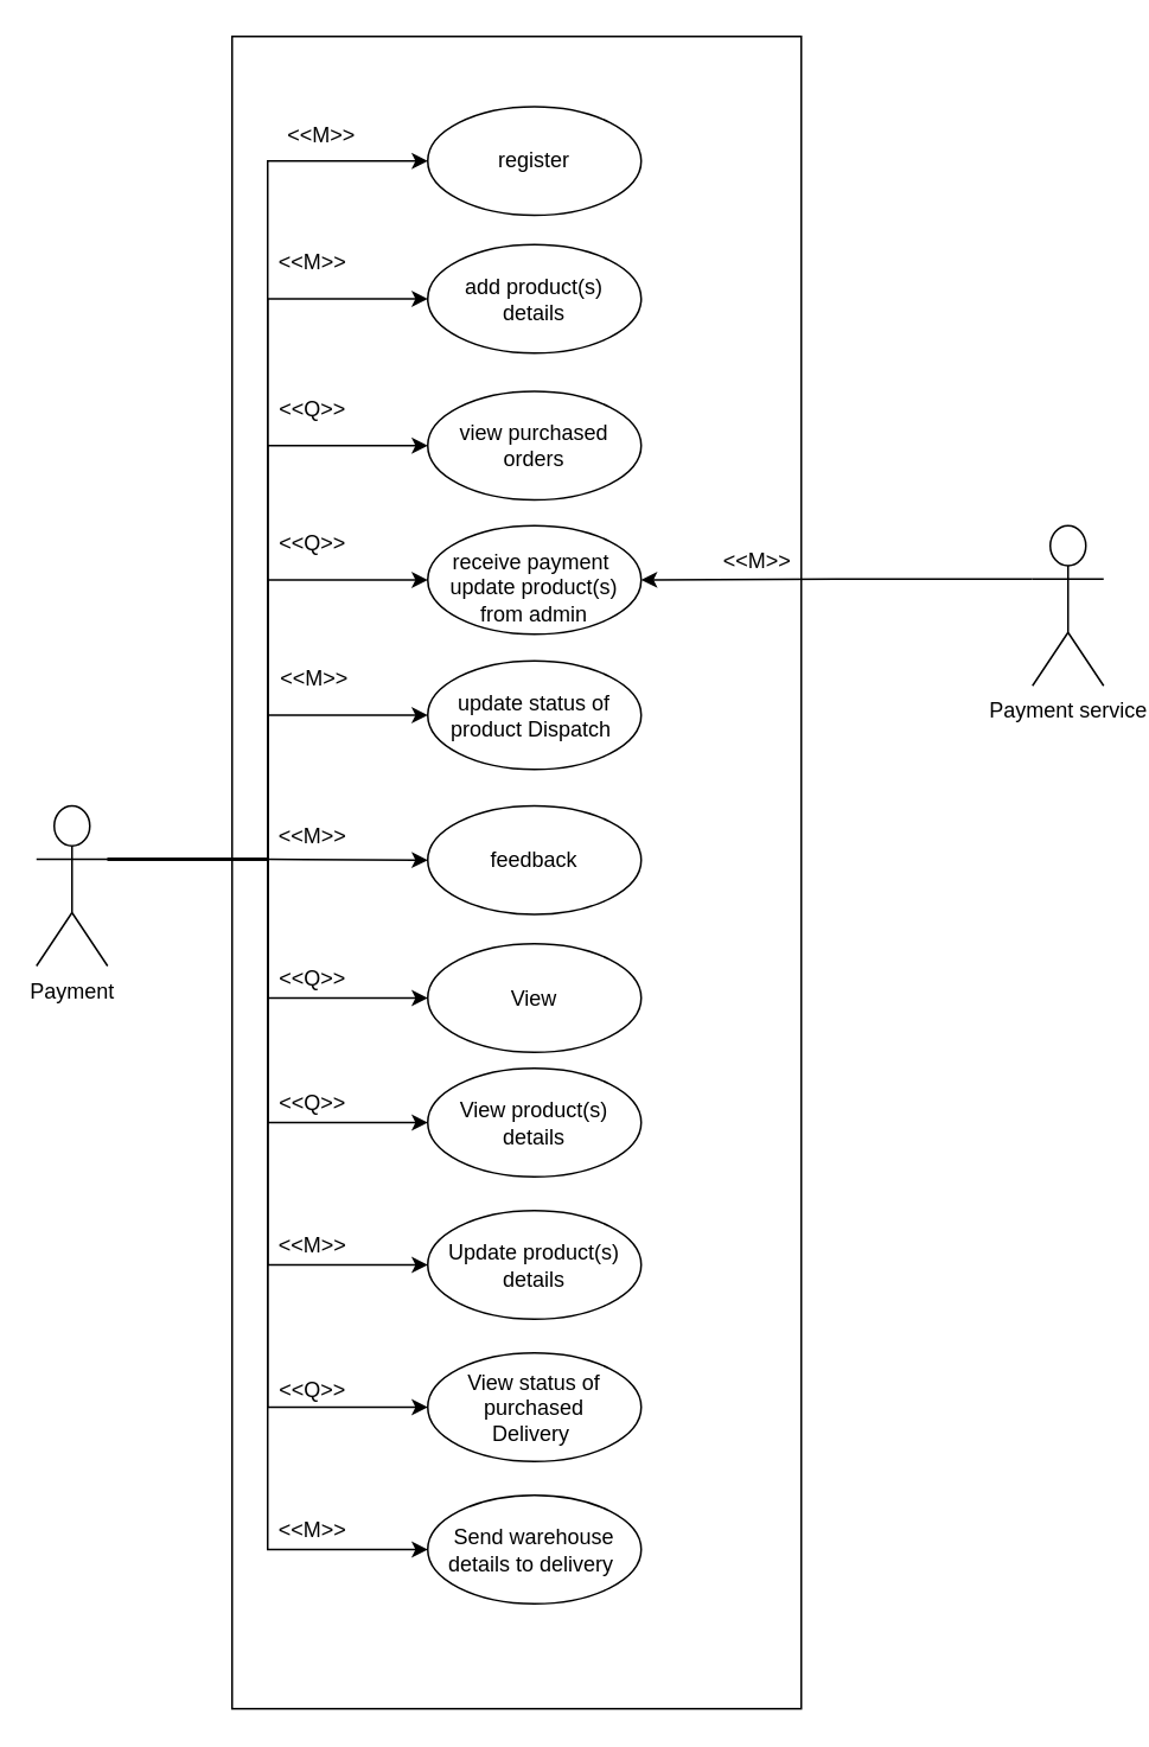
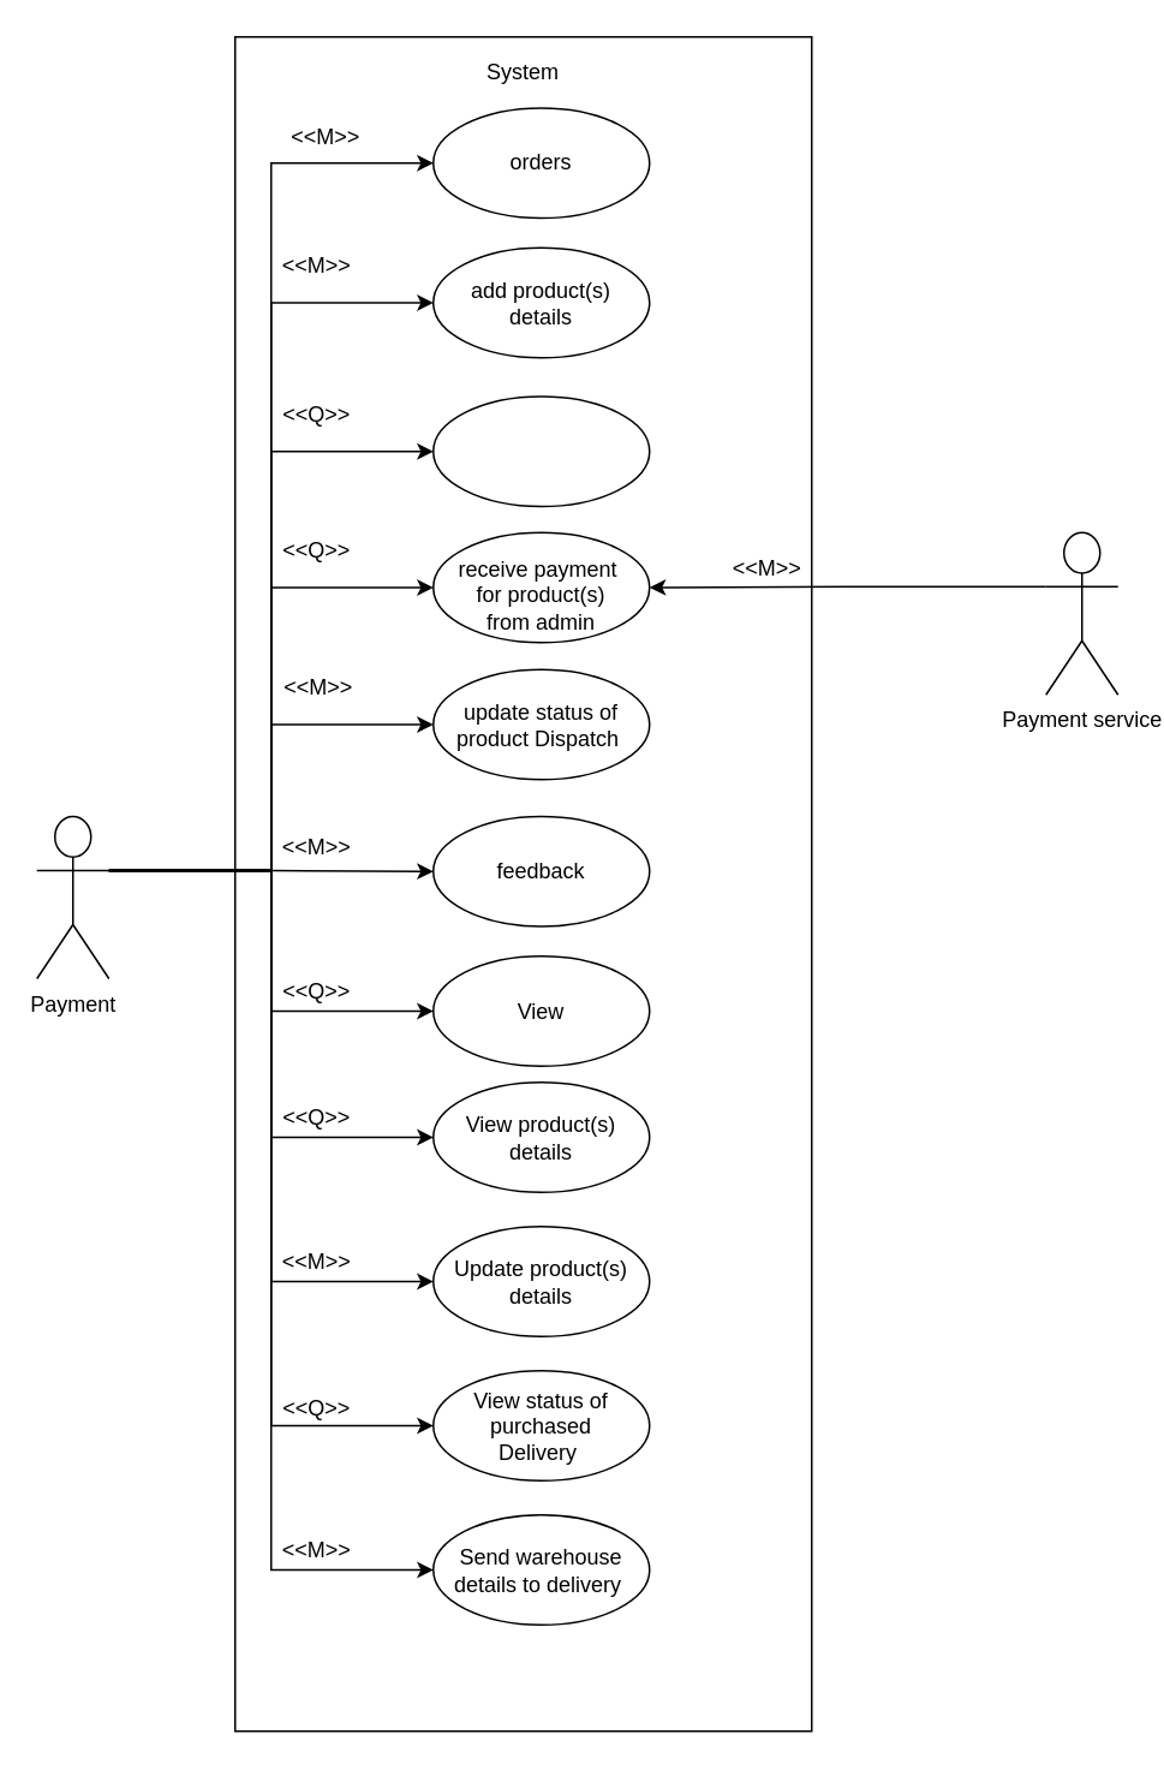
  <mxCell id="0" />
  <mxCell id="1" parent="0" />
  <mxCell id="2" value="" style="rounded=0;whiteSpace=wrap;html=1;" parent="1" vertex="1"><mxGeometry x="130" y="20" width="320" height="940" as="geometry" /></mxCell>
  <mxCell id="3" value="" style="ellipse;whiteSpace=wrap;html=1;" parent="1" vertex="1"><mxGeometry x="240" y="59.5" width="120" height="61" as="geometry" /></mxCell>
  <mxCell id="4" value="" style="ellipse;whiteSpace=wrap;html=1;" parent="1" vertex="1"><mxGeometry x="240" y="137" width="120" height="61" as="geometry" /></mxCell>
  <mxCell id="5" value="" style="ellipse;whiteSpace=wrap;html=1;" parent="1" vertex="1"><mxGeometry x="240" y="219.5" width="120" height="61" as="geometry" /></mxCell>
  <mxCell id="6" value="" style="ellipse;whiteSpace=wrap;html=1;" parent="1" vertex="1"><mxGeometry x="240" y="295" width="120" height="61" as="geometry" /></mxCell>
  <mxCell id="7" value="" style="ellipse;whiteSpace=wrap;html=1;" parent="1" vertex="1"><mxGeometry x="240" y="371" width="120" height="61" as="geometry" /></mxCell>
- <mxCell id="8" value="register" style="text;html=1;strokeColor=none;fillColor=none;align=center;verticalAlign=middle;whiteSpace=wrap;rounded=0;" parent="1" vertex="1"><mxGeometry x="250" y="70" width="100" height="40" as="geometry" /></mxCell>
- <mxCell id="9" value="view purchased orders" style="text;html=1;strokeColor=none;fillColor=none;align=center;verticalAlign=middle;whiteSpace=wrap;rounded=0;" parent="1" vertex="1"><mxGeometry x="250" y="230" width="100" height="40" as="geometry" /></mxCell>
+ <mxCell id="8" value="orders" style="text;html=1;strokeColor=none;fillColor=none;align=center;verticalAlign=middle;whiteSpace=wrap;rounded=0;" parent="1" vertex="1"><mxGeometry x="250" y="70" width="100" height="40" as="geometry" /></mxCell>
  <mxCell id="10" value="add product(s) details" style="text;html=1;strokeColor=none;fillColor=none;align=center;verticalAlign=middle;whiteSpace=wrap;rounded=0;" parent="1" vertex="1"><mxGeometry x="250" y="147.5" width="100" height="40" as="geometry" /></mxCell>
- <mxCell id="11" value="receive payment&amp;nbsp; update product(s) from admin" style="text;html=1;strokeColor=none;fillColor=none;align=center;verticalAlign=middle;whiteSpace=wrap;rounded=0;" parent="1" vertex="1"><mxGeometry x="250" y="310" width="100" height="40" as="geometry" /></mxCell>
+ <mxCell id="11" value="receive payment&amp;nbsp; for product(s) from admin" style="text;html=1;strokeColor=none;fillColor=none;align=center;verticalAlign=middle;whiteSpace=wrap;rounded=0;" parent="1" vertex="1"><mxGeometry x="250" y="310" width="100" height="40" as="geometry" /></mxCell>
  <mxCell id="12" value="update status of product Dispatch&amp;nbsp;" style="text;html=1;strokeColor=none;fillColor=none;align=center;verticalAlign=middle;whiteSpace=wrap;rounded=0;" parent="1" vertex="1"><mxGeometry x="250" y="381.5" width="100" height="40" as="geometry" /></mxCell>
  <mxCell id="13" style="edgeStyle=orthogonalEdgeStyle;rounded=0;orthogonalLoop=1;jettySize=auto;html=1;exitX=1;exitY=0.333;exitDx=0;exitDy=0;exitPerimeter=0;entryX=0;entryY=0.5;entryDx=0;entryDy=0;" parent="1" source="24" target="3" edge="1"><mxGeometry relative="1" as="geometry" /></mxCell>
  <mxCell id="14" style="edgeStyle=orthogonalEdgeStyle;rounded=0;orthogonalLoop=1;jettySize=auto;html=1;exitX=1;exitY=0.333;exitDx=0;exitDy=0;exitPerimeter=0;entryX=0;entryY=0.5;entryDx=0;entryDy=0;" parent="1" source="24" target="4" edge="1"><mxGeometry relative="1" as="geometry" /></mxCell>
  <mxCell id="15" style="edgeStyle=orthogonalEdgeStyle;rounded=0;orthogonalLoop=1;jettySize=auto;html=1;exitX=1;exitY=0.333;exitDx=0;exitDy=0;exitPerimeter=0;entryX=0;entryY=0.5;entryDx=0;entryDy=0;" parent="1" source="24" target="5" edge="1"><mxGeometry relative="1" as="geometry" /></mxCell>
  <mxCell id="16" style="edgeStyle=orthogonalEdgeStyle;rounded=0;orthogonalLoop=1;jettySize=auto;html=1;exitX=1;exitY=0.333;exitDx=0;exitDy=0;exitPerimeter=0;entryX=0;entryY=0.5;entryDx=0;entryDy=0;" parent="1" source="24" target="6" edge="1"><mxGeometry relative="1" as="geometry" /></mxCell>
  <mxCell id="17" style="edgeStyle=orthogonalEdgeStyle;rounded=0;orthogonalLoop=1;jettySize=auto;html=1;exitX=1;exitY=0.333;exitDx=0;exitDy=0;exitPerimeter=0;entryX=0;entryY=0.5;entryDx=0;entryDy=0;" parent="1" source="24" target="7" edge="1"><mxGeometry relative="1" as="geometry" /></mxCell>
  <mxCell id="18" style="edgeStyle=orthogonalEdgeStyle;rounded=0;orthogonalLoop=1;jettySize=auto;html=1;exitX=1;exitY=0.333;exitDx=0;exitDy=0;exitPerimeter=0;entryX=0;entryY=0.5;entryDx=0;entryDy=0;" parent="1" source="24" target="29" edge="1"><mxGeometry relative="1" as="geometry" /></mxCell>
  <mxCell id="19" style="edgeStyle=orthogonalEdgeStyle;rounded=0;orthogonalLoop=1;jettySize=auto;html=1;exitX=1;exitY=0.333;exitDx=0;exitDy=0;exitPerimeter=0;entryX=0;entryY=0.5;entryDx=0;entryDy=0;" edge="1" parent="1" source="24" target="32"><mxGeometry relative="1" as="geometry" /></mxCell>
  <mxCell id="20" style="edgeStyle=orthogonalEdgeStyle;rounded=0;orthogonalLoop=1;jettySize=auto;html=1;exitX=1;exitY=0.333;exitDx=0;exitDy=0;exitPerimeter=0;entryX=0;entryY=0.5;entryDx=0;entryDy=0;" edge="1" parent="1" source="24" target="35"><mxGeometry relative="1" as="geometry" /></mxCell>
  <mxCell id="21" style="edgeStyle=orthogonalEdgeStyle;rounded=0;orthogonalLoop=1;jettySize=auto;html=1;exitX=1;exitY=0.333;exitDx=0;exitDy=0;exitPerimeter=0;entryX=0;entryY=0.5;entryDx=0;entryDy=0;" edge="1" parent="1" source="24" target="45"><mxGeometry relative="1" as="geometry" /></mxCell>
  <mxCell id="22" style="edgeStyle=orthogonalEdgeStyle;rounded=0;orthogonalLoop=1;jettySize=auto;html=1;exitX=1;exitY=0.333;exitDx=0;exitDy=0;exitPerimeter=0;entryX=0;entryY=0.5;entryDx=0;entryDy=0;" edge="1" parent="1" source="24" target="38"><mxGeometry relative="1" as="geometry" /></mxCell>
  <mxCell id="23" style="edgeStyle=orthogonalEdgeStyle;rounded=0;orthogonalLoop=1;jettySize=auto;html=1;exitX=1;exitY=0.333;exitDx=0;exitDy=0;exitPerimeter=0;entryX=0;entryY=0.5;entryDx=0;entryDy=0;" edge="1" parent="1" source="24" target="41"><mxGeometry relative="1" as="geometry" /></mxCell>
  <mxCell id="24" value="Payment" style="shape=umlActor;verticalLabelPosition=bottom;labelBackgroundColor=#ffffff;verticalAlign=top;html=1;" parent="1" vertex="1"><mxGeometry x="20" y="452.5" width="40" height="90" as="geometry" /></mxCell>
  <mxCell id="25" style="edgeStyle=orthogonalEdgeStyle;rounded=0;orthogonalLoop=1;jettySize=auto;html=1;exitX=0;exitY=0.333;exitDx=0;exitDy=0;exitPerimeter=0;entryX=1;entryY=0.5;entryDx=0;entryDy=0;" parent="1" source="26" target="6" edge="1"><mxGeometry relative="1" as="geometry" /></mxCell>
  <mxCell id="26" value="Payment service" style="shape=umlActor;verticalLabelPosition=bottom;labelBackgroundColor=#ffffff;verticalAlign=top;html=1;" parent="1" vertex="1"><mxGeometry x="580" y="295" width="40" height="90" as="geometry" /></mxCell>
+ <mxCell id="27" value="System" style="text;html=1;strokeColor=none;fillColor=none;align=center;verticalAlign=middle;whiteSpace=wrap;rounded=0;" parent="1" vertex="1"><mxGeometry x="270" y="30" width="40" height="20" as="geometry" /></mxCell>
  <mxCell id="28" value="" style="group" vertex="1" connectable="0" parent="1"><mxGeometry x="240" y="452.5" width="120" height="61" as="geometry" /></mxCell>
  <mxCell id="29" value="" style="ellipse;whiteSpace=wrap;html=1;" parent="28" vertex="1"><mxGeometry width="120" height="61" as="geometry" /></mxCell>
  <mxCell id="30" value="feedback" style="text;html=1;strokeColor=none;fillColor=none;align=center;verticalAlign=middle;whiteSpace=wrap;rounded=0;" parent="28" vertex="1"><mxGeometry x="10" y="10.5" width="100" height="40" as="geometry" /></mxCell>
  <mxCell id="31" value="" style="group" vertex="1" connectable="0" parent="1"><mxGeometry x="240" y="530" width="120" height="61" as="geometry" /></mxCell>
  <mxCell id="32" value="" style="ellipse;whiteSpace=wrap;html=1;" vertex="1" parent="31"><mxGeometry width="120" height="61" as="geometry" /></mxCell>
  <mxCell id="33" value="View" style="text;html=1;strokeColor=none;fillColor=none;align=center;verticalAlign=middle;whiteSpace=wrap;rounded=0;" vertex="1" parent="31"><mxGeometry x="10" y="10.5" width="100" height="40" as="geometry" /></mxCell>
  <mxCell id="34" value="" style="group" vertex="1" connectable="0" parent="1"><mxGeometry x="240" y="600" width="120" height="61" as="geometry" /></mxCell>
  <mxCell id="35" value="" style="ellipse;whiteSpace=wrap;html=1;" vertex="1" parent="34"><mxGeometry width="120" height="61" as="geometry" /></mxCell>
  <mxCell id="36" value="View product(s) details" style="text;html=1;strokeColor=none;fillColor=none;align=center;verticalAlign=middle;whiteSpace=wrap;rounded=0;" vertex="1" parent="34"><mxGeometry x="10" y="10.5" width="100" height="40" as="geometry" /></mxCell>
  <mxCell id="37" value="" style="group" vertex="1" connectable="0" parent="1"><mxGeometry x="240" y="760" width="120" height="61" as="geometry" /></mxCell>
  <mxCell id="38" value="" style="ellipse;whiteSpace=wrap;html=1;" vertex="1" parent="37"><mxGeometry width="120" height="61" as="geometry" /></mxCell>
  <mxCell id="39" value="View status of purchased Delivery&amp;nbsp;" style="text;html=1;strokeColor=none;fillColor=none;align=center;verticalAlign=middle;whiteSpace=wrap;rounded=0;" vertex="1" parent="37"><mxGeometry x="10" y="10.5" width="100" height="40" as="geometry" /></mxCell>
  <mxCell id="40" value="" style="group" vertex="1" connectable="0" parent="1"><mxGeometry x="240" y="840" width="120" height="61" as="geometry" /></mxCell>
  <mxCell id="41" value="" style="ellipse;whiteSpace=wrap;html=1;" vertex="1" parent="40"><mxGeometry width="120" height="61" as="geometry" /></mxCell>
  <mxCell id="42" value="Send warehouse details to delivery&amp;nbsp;" style="text;html=1;strokeColor=none;fillColor=none;align=center;verticalAlign=middle;whiteSpace=wrap;rounded=0;" vertex="1" parent="40"><mxGeometry x="10" y="10.5" width="100" height="40" as="geometry" /></mxCell>
  <mxCell id="43" value="" style="group" vertex="1" connectable="0" parent="1"><mxGeometry x="220" y="710" width="140" height="61" as="geometry" /></mxCell>
  <mxCell id="44" value="" style="group" vertex="1" connectable="0" parent="43"><mxGeometry x="20" y="-30" width="120" height="61" as="geometry" /></mxCell>
  <mxCell id="45" value="" style="ellipse;whiteSpace=wrap;html=1;" vertex="1" parent="44"><mxGeometry width="120" height="61" as="geometry" /></mxCell>
  <mxCell id="46" value="Update product(s) details" style="text;html=1;strokeColor=none;fillColor=none;align=center;verticalAlign=middle;whiteSpace=wrap;rounded=0;" vertex="1" parent="44"><mxGeometry x="10" y="10.5" width="100" height="40" as="geometry" /></mxCell>
  <mxCell id="47" value="&amp;lt;&amp;lt;M&amp;gt;&amp;gt;" style="text;html=1;resizable=0;autosize=1;align=center;verticalAlign=middle;points=[];fillColor=none;strokeColor=none;rounded=0;" vertex="1" parent="1"><mxGeometry x="155" y="66.11" width="50" height="20" as="geometry" /></mxCell>
  <mxCell id="48" value="&amp;lt;&amp;lt;M&amp;gt;&amp;gt;" style="text;html=1;resizable=0;autosize=1;align=center;verticalAlign=middle;points=[];fillColor=none;strokeColor=none;rounded=0;" vertex="1" parent="1"><mxGeometry x="150" y="137" width="50" height="20" as="geometry" /></mxCell>
  <mxCell id="49" value="&amp;lt;&amp;lt;Q&amp;gt;&amp;gt;" style="text;html=1;resizable=0;autosize=1;align=center;verticalAlign=middle;points=[];fillColor=none;strokeColor=none;rounded=0;" vertex="1" parent="1"><mxGeometry x="150" y="219.5" width="50" height="20" as="geometry" /></mxCell>
  <mxCell id="50" value="&amp;lt;&amp;lt;Q&amp;gt;&amp;gt;" style="text;html=1;resizable=0;autosize=1;align=center;verticalAlign=middle;points=[];fillColor=none;strokeColor=none;rounded=0;" vertex="1" parent="1"><mxGeometry x="150" y="295" width="50" height="20" as="geometry" /></mxCell>
  <mxCell id="51" value="&amp;lt;&amp;lt;M&amp;gt;&amp;gt;" style="text;html=1;resizable=0;autosize=1;align=center;verticalAlign=middle;points=[];fillColor=none;strokeColor=none;rounded=0;" vertex="1" parent="1"><mxGeometry x="151" y="371" width="50" height="20" as="geometry" /></mxCell>
  <mxCell id="52" value="&amp;lt;&amp;lt;M&amp;gt;&amp;gt;" style="text;html=1;resizable=0;autosize=1;align=center;verticalAlign=middle;points=[];fillColor=none;strokeColor=none;rounded=0;" vertex="1" parent="1"><mxGeometry x="400" y="305" width="50" height="20" as="geometry" /></mxCell>
  <mxCell id="53" value="&amp;lt;&amp;lt;M&amp;gt;&amp;gt;" style="text;html=1;resizable=0;autosize=1;align=center;verticalAlign=middle;points=[];fillColor=none;strokeColor=none;rounded=0;" vertex="1" parent="1"><mxGeometry x="150" y="460" width="50" height="20" as="geometry" /></mxCell>
  <mxCell id="54" value="&amp;lt;&amp;lt;Q&amp;gt;&amp;gt;" style="text;html=1;resizable=0;autosize=1;align=center;verticalAlign=middle;points=[];fillColor=none;strokeColor=none;rounded=0;" vertex="1" parent="1"><mxGeometry x="150" y="610" width="50" height="20" as="geometry" /></mxCell>
  <mxCell id="55" value="&amp;lt;&amp;lt;Q&amp;gt;&amp;gt;" style="text;html=1;resizable=0;autosize=1;align=center;verticalAlign=middle;points=[];fillColor=none;strokeColor=none;rounded=0;" vertex="1" parent="1"><mxGeometry x="150" y="771" width="50" height="20" as="geometry" /></mxCell>
  <mxCell id="56" value="&amp;lt;&amp;lt;Q&amp;gt;&amp;gt;" style="text;html=1;resizable=0;autosize=1;align=center;verticalAlign=middle;points=[];fillColor=none;strokeColor=none;rounded=0;" vertex="1" parent="1"><mxGeometry x="150" y="540" width="50" height="20" as="geometry" /></mxCell>
  <mxCell id="57" value="&amp;lt;&amp;lt;M&amp;gt;&amp;gt;" style="text;html=1;resizable=0;autosize=1;align=center;verticalAlign=middle;points=[];fillColor=none;strokeColor=none;rounded=0;" vertex="1" parent="1"><mxGeometry x="150" y="850" width="50" height="20" as="geometry" /></mxCell>
  <mxCell id="58" value="&amp;lt;&amp;lt;M&amp;gt;&amp;gt;" style="text;html=1;resizable=0;autosize=1;align=center;verticalAlign=middle;points=[];fillColor=none;strokeColor=none;rounded=0;" vertex="1" parent="1"><mxGeometry x="150" y="690" width="50" height="20" as="geometry" /></mxCell>
